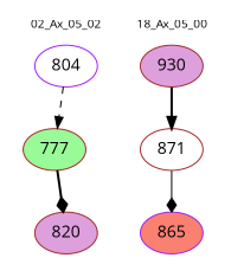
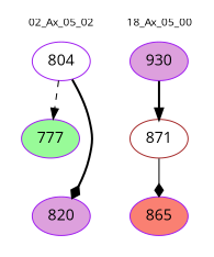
  digraph {
    fontname="Open Sans"
    node [color=purple fillcolor=white fontname="Open Sans" style=filled]
    edge [arrowhead=normal color=black fontname="Open Sans" style=bold]
    n1 [label=804]
-   n2 [color=brown fillcolor=palegreen label=777]
-   n3 [color=brown fillcolor=plum label=820]
+   n2 [fillcolor=palegreen label=777]
+   n3 [fillcolor=plum label=820]
    n4 [color=brown label=871]
    n5 [fillcolor=salmon label=865]
-   n6 [color=brown fillcolor=plum label=930]
+   n6 [fillcolor=plum label=930]
    subgraph cluster_1 {
      color=white
      fontsize=10
      label="02_Ax_05_02"
      n1
      n2
      n3
    }
    subgraph cluster_2 {
      color=white
      fontsize=10
      label="18_Ax_05_00"
      n4
      n5
      n6
    }
    n1 -> n2 [style=dashed]
-   n2 -> n3 [arrowhead=diamond]
+   n1 -> n3 [arrowhead=diamond]
    n4 -> n5 [arrowhead=diamond style=solid]
    n6 -> n4
  }
